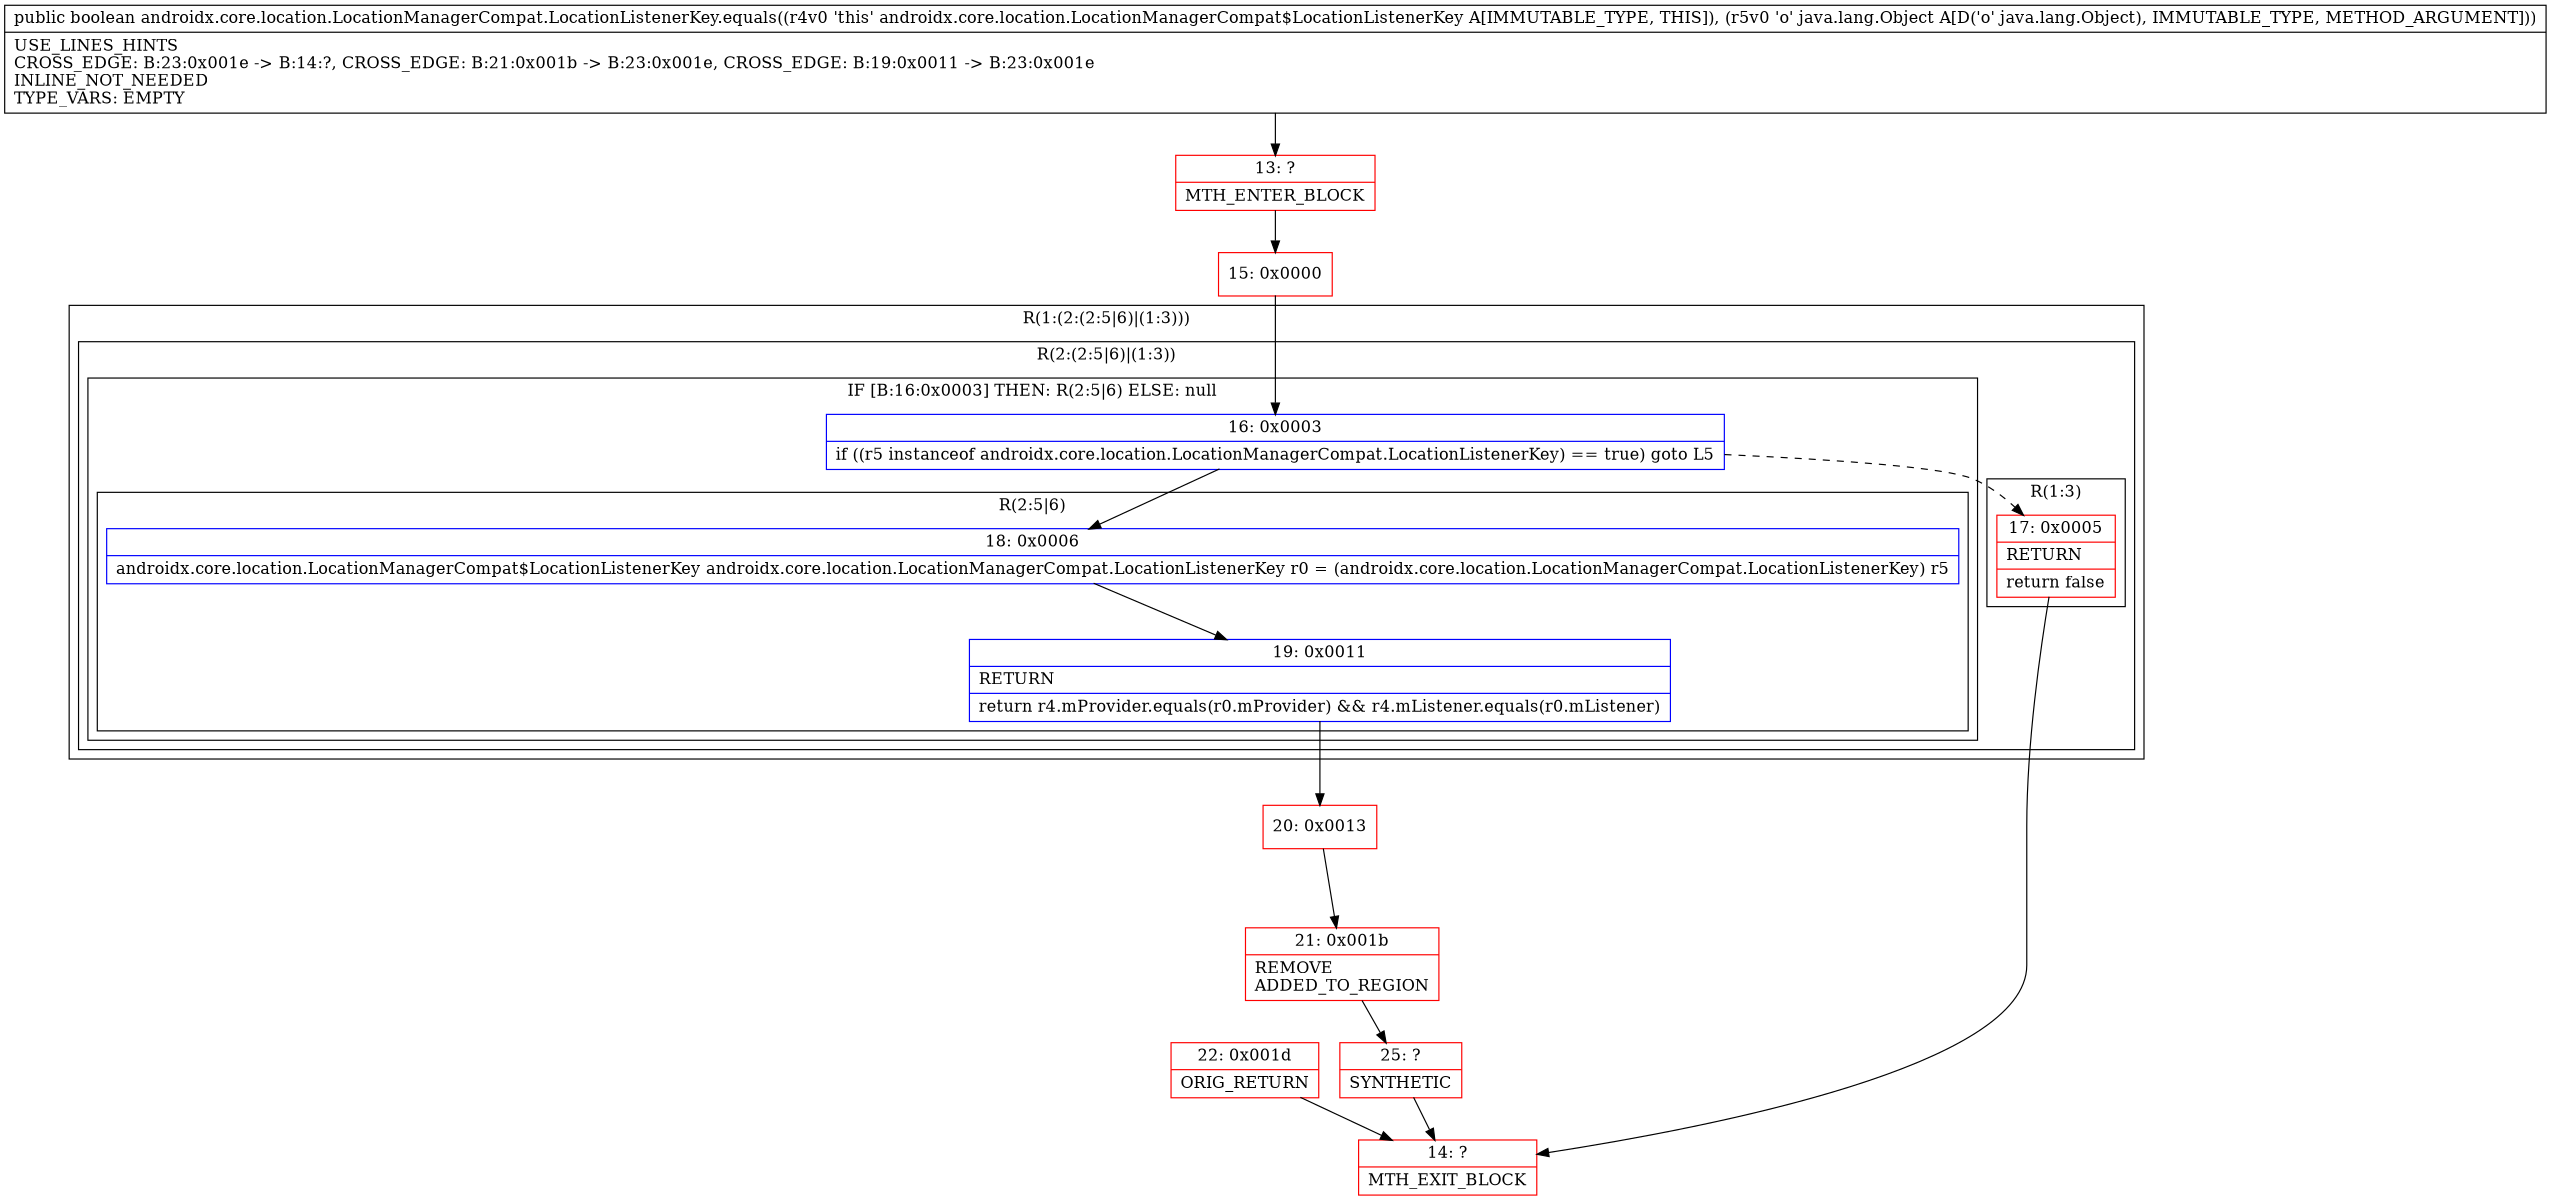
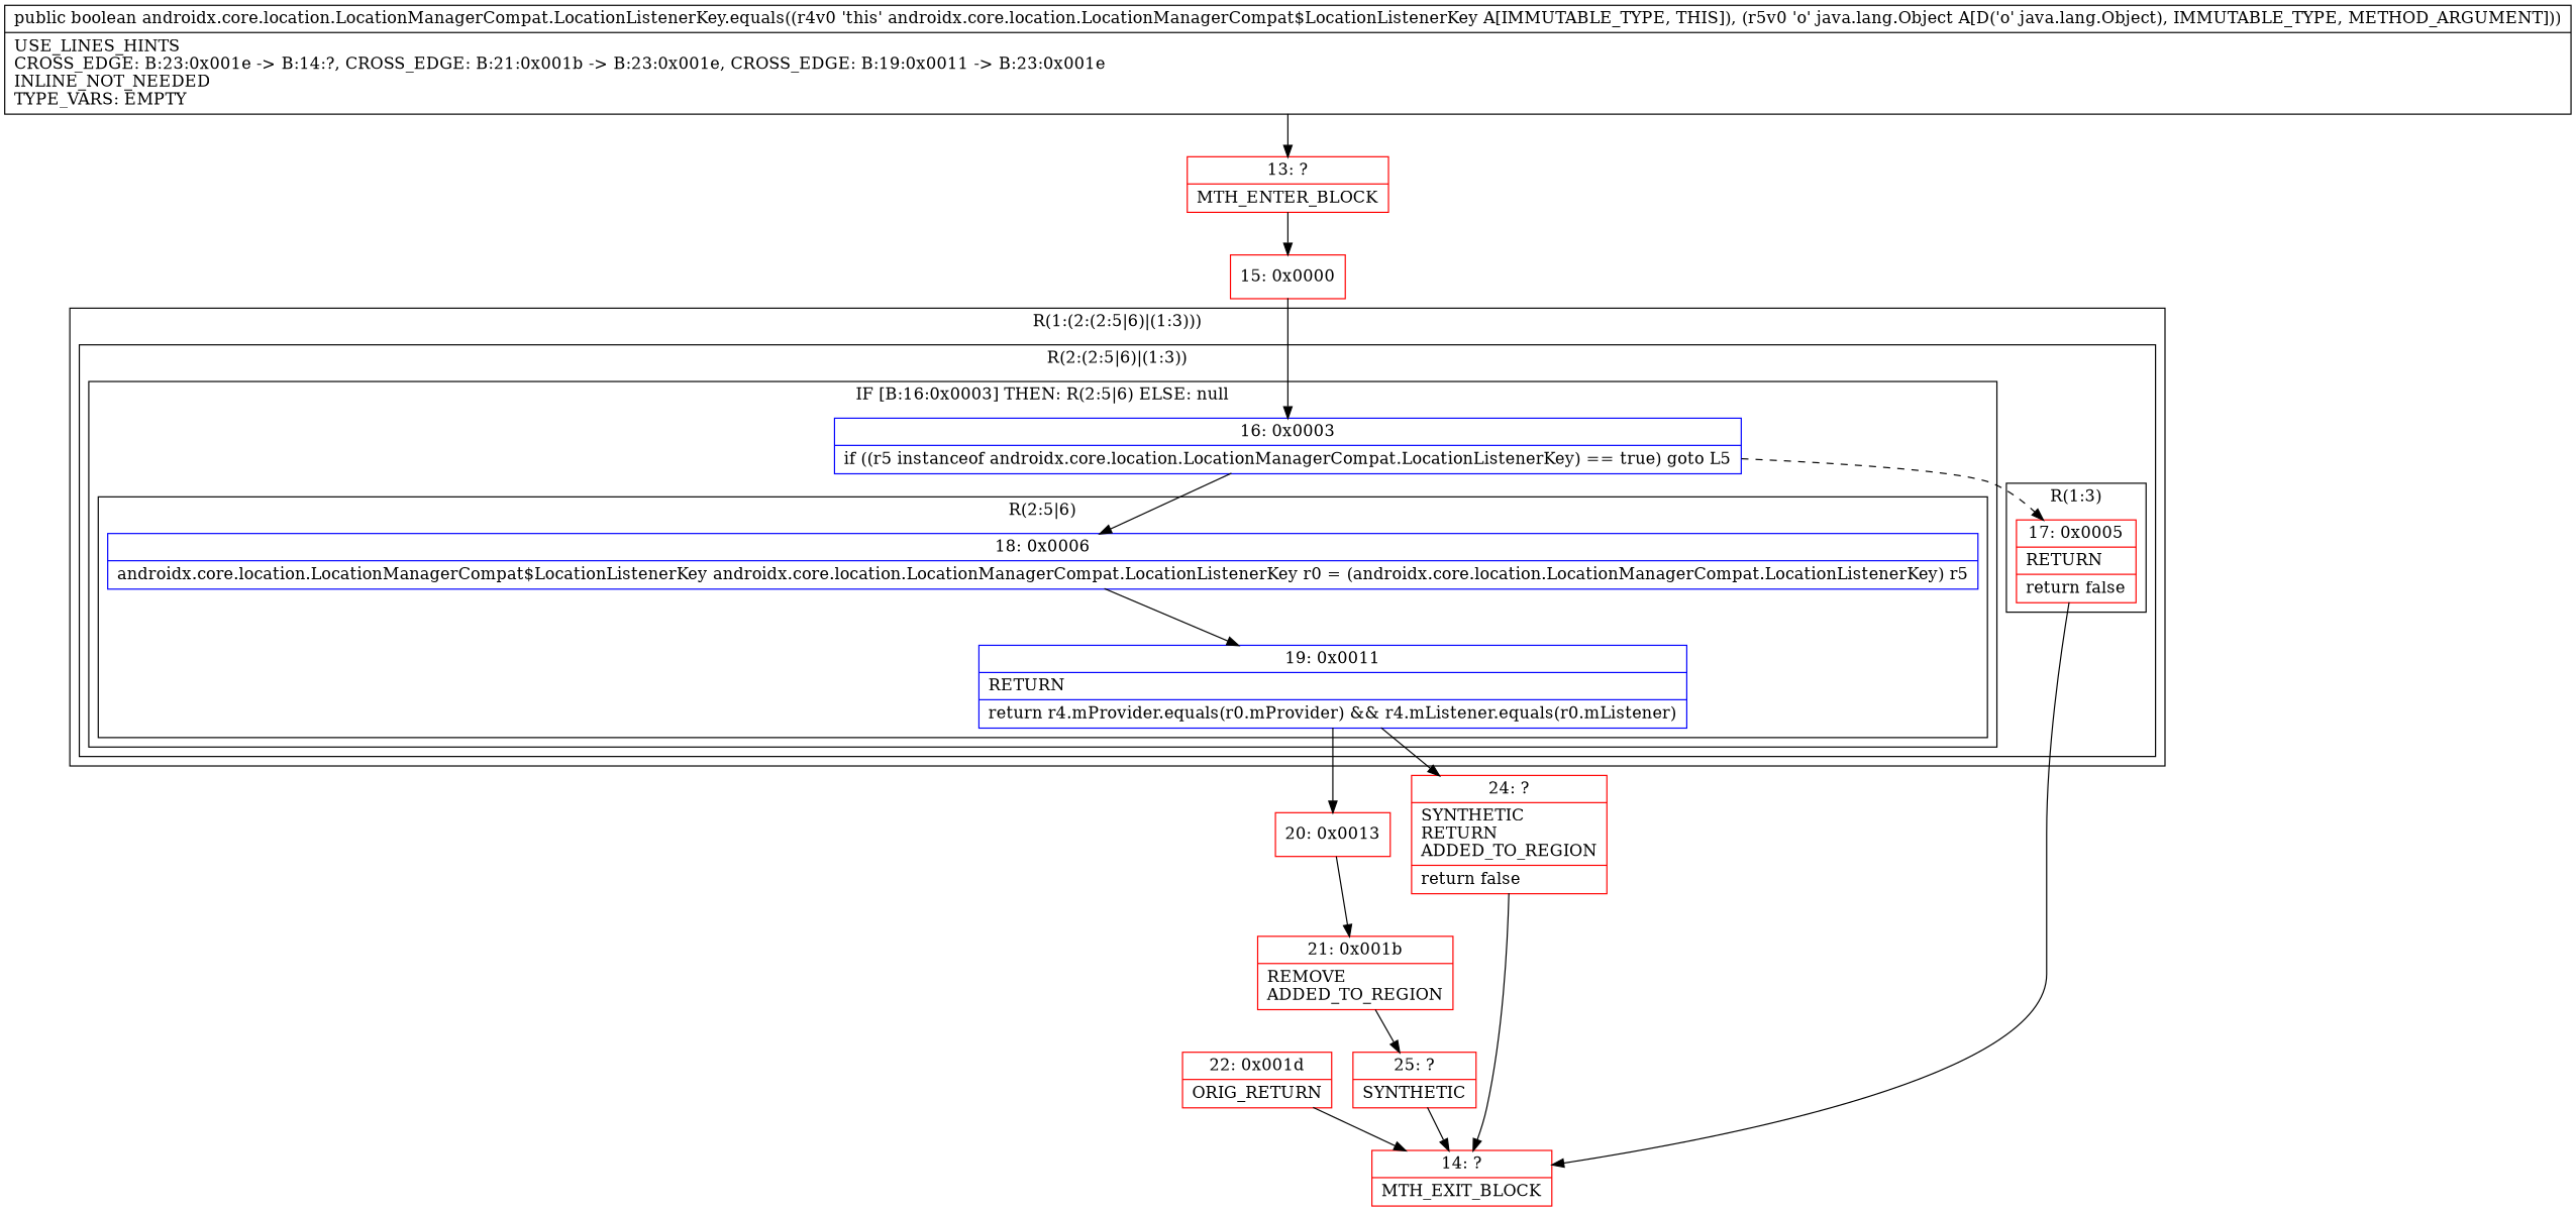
  digraph {
    node [color=red shape=record]
    n1 [color=blue label="{18\:\ 0x0006|androidx.core.location.LocationManagerCompat$LocationListenerKey androidx.core.location.LocationManagerCompat.LocationListenerKey r0 = (androidx.core.location.LocationManagerCompat.LocationListenerKey) r5\l}"]
    n2 [color=blue label="{19\:\ 0x0011|RETURN\l|return r4.mProvider.equals(r0.mProvider) && r4.mListener.equals(r0.mListener)\l}"]
    n3 [color=blue label="{16\:\ 0x0003|if ((r5 instanceof androidx.core.location.LocationManagerCompat.LocationListenerKey) == true) goto L5\l}"]
    n4 [label="{17\:\ 0x0005|RETURN\l|return false\l}"]
    n5 [label="{20\:\ 0x0013}"]
+   n6 [label="{24\:\ ?|SYNTHETIC\lRETURN\lADDED_TO_REGION\l|return false\l}"]
    n7 [label="{14\:\ ?|MTH_EXIT_BLOCK\l}"]
    n8 [label="{21\:\ 0x001b|REMOVE\lADDED_TO_REGION\l}"]
    n9 [label="{13\:\ ?|MTH_ENTER_BLOCK\l}"]
    n10 [label="{15\:\ 0x0000}"]
    n11 [label="{25\:\ ?|SYNTHETIC\l}"]
    n12 [label="{22\:\ 0x001d|ORIG_RETURN\l}"]
    n13 [label="{public boolean androidx.core.location.LocationManagerCompat.LocationListenerKey.equals((r4v0 'this' androidx.core.location.LocationManagerCompat$LocationListenerKey A[IMMUTABLE_TYPE, THIS]), (r5v0 'o' java.lang.Object A[D('o' java.lang.Object), IMMUTABLE_TYPE, METHOD_ARGUMENT]))  | USE_LINES_HINTS\lCROSS_EDGE: B:23:0x001e \-\> B:14:?, CROSS_EDGE: B:21:0x001b \-\> B:23:0x001e, CROSS_EDGE: B:19:0x0011 \-\> B:23:0x001e\lINLINE_NOT_NEEDED\lTYPE_VARS: EMPTY\l}" color=""]
    subgraph cluster_1 {
      label="R(1:(2:(2:5|6)|(1:3)))"
      subgraph cluster_2 {
        label="R(2:(2:5|6)|(1:3))"
        subgraph cluster_3 {
          label="IF [B:16:0x0003] THEN: R(2:5|6) ELSE: null"
          n3
          subgraph cluster_4 {
            label="R(2:5|6)"
            n1
            n2
          }
        }
        subgraph cluster_5 {
          label="R(1:3)"
          n4
        }
      }
    }
    n1 -> n2
    n2 -> n5
+   n2 -> n6
    n3 -> n1
    n3 -> n4 [style=dashed]
    n4 -> n7
    n5 -> n8
+   n6 -> n7
    n8 -> n11
    n9 -> n10
    n10 -> n3
    n11 -> n7
    n12 -> n7
    n13 -> n9
  }
